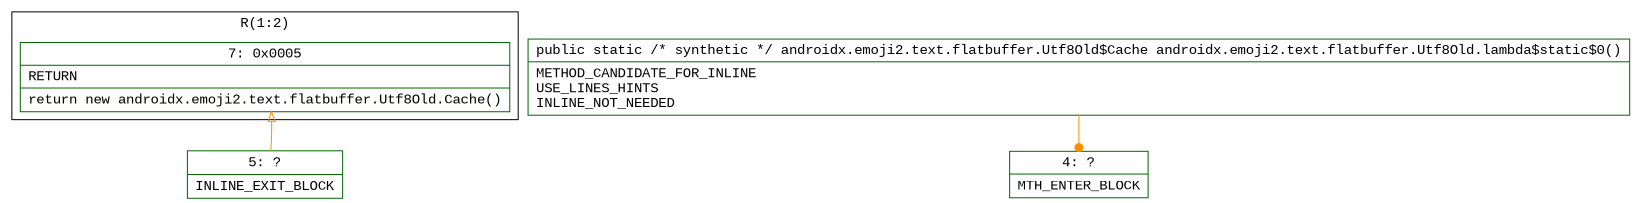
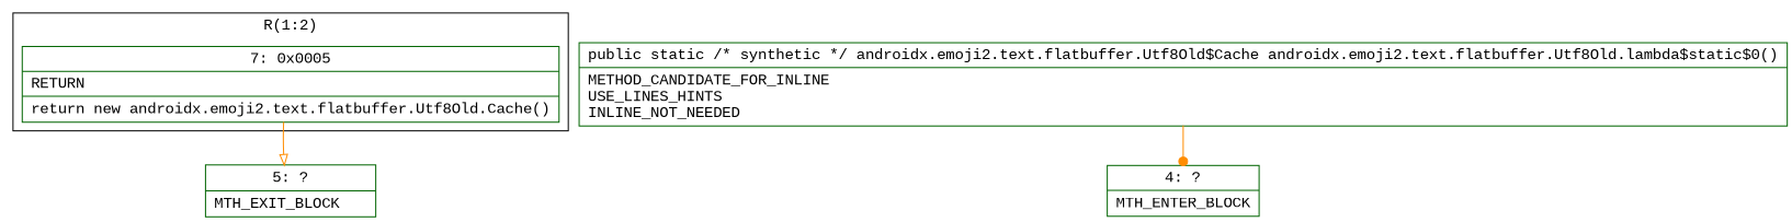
  digraph {
    fontname="Liberation Mono"
    node [color=darkgreen fontname="Liberation Mono" shape=record]
    edge [color=darkorange fontname="Liberation Mono"]
    n1 [label="{7\:\ 0x0005|RETURN\l|return new androidx.emoji2.text.flatbuffer.Utf8Old.Cache()\l}"]
-   n2 [label="{5\:\ ?|INLINE_EXIT_BLOCK\l}"]
+   n2 [label="{5\:\ ?|MTH_EXIT_BLOCK\l}"]
    n3 [label="{4\:\ ?|MTH_ENTER_BLOCK\l}"]
    n4 [label="{public static \/* synthetic *\/ androidx.emoji2.text.flatbuffer.Utf8Old$Cache androidx.emoji2.text.flatbuffer.Utf8Old.lambda$static$0()  | METHOD_CANDIDATE_FOR_INLINE\lUSE_LINES_HINTS\lINLINE_NOT_NEEDED\l}"]
    subgraph cluster_1 {
      label="R(1:2)"
      n1
    }
-   n2 -> n1 [arrowhead=onormal]
+   n1 -> n2 [arrowhead=onormal]
    n4 -> n3 [arrowhead=dot]
  }
